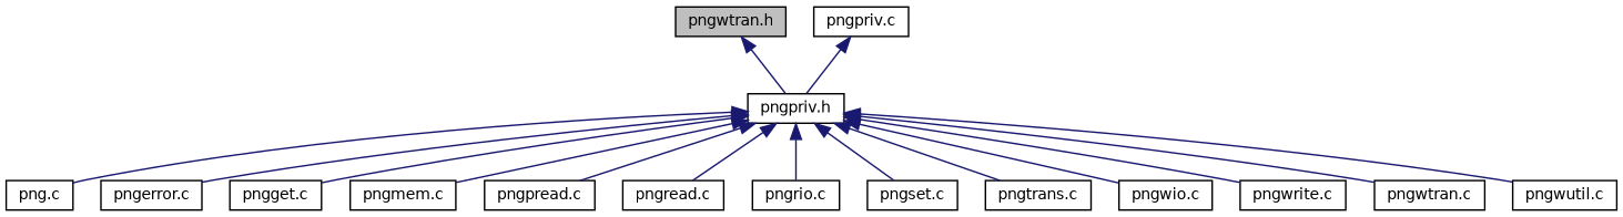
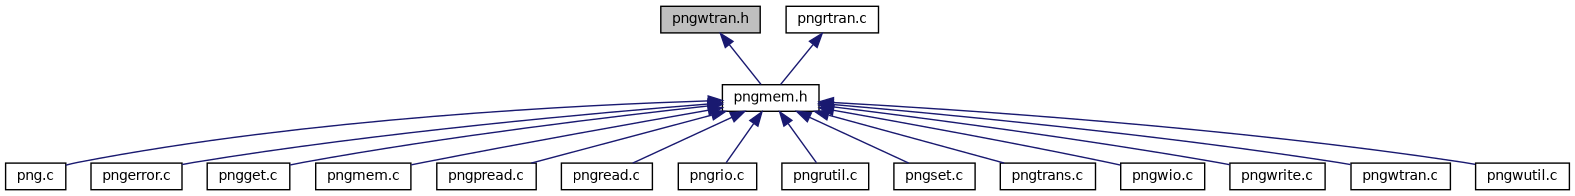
  digraph {
    node [color=black fillcolor=white fontname=Helvetica fontsize=10 shape=record style=filled]
    edge [color=midnightblue dir=back fontname=Helvetica fontsize=10 labelfontname=Helvetica labelfontsize=10 style=solid]
    n1 [fillcolor=grey75 fontcolor=black height=0.2 label="pngwtran.h" width=0.4]
-   n2 [height=0.2 label="pngpriv.h" width=0.4]
+   n2 [height=0.2 label="pngmem.h" width=0.4]
    n3 [height=0.2 label="png.c" width=0.4]
    n4 [height=0.2 label="pngerror.c" width=0.4]
    n5 [height=0.2 label="pngget.c" width=0.4]
    n6 [height=0.2 label="pngmem.c" width=0.4]
    n7 [height=0.2 label="pngpread.c" width=0.4]
    n8 [height=0.2 label="pngread.c" width=0.4]
    n9 [height=0.2 label="pngrio.c" width=0.4]
+   n10 [height=0.2 label="pngrutil.c" width=0.4]
    n11 [height=0.2 label="pngset.c" width=0.4]
    n12 [height=0.2 label="pngtrans.c" width=0.4]
    n13 [height=0.2 label="pngwio.c" width=0.4]
    n14 [height=0.2 label="pngwrite.c" width=0.4]
    n15 [height=0.2 label="pngwtran.c" width=0.4]
    n16 [height=0.2 label="pngwutil.c" width=0.4]
-   n17 [height=0.2 label="pngpriv.c" width=0.4]
+   n17 [height=0.2 label="pngrtran.c" width=0.4]
    n1 -> n2
    n2 -> n3
    n2 -> n4
    n2 -> n5
    n2 -> n6
    n2 -> n7
    n2 -> n8
    n2 -> n9
+   n2 -> n10
    n2 -> n11
    n2 -> n12
    n2 -> n13
    n2 -> n14
    n2 -> n15
    n2 -> n16
    n17 -> n2
  }
